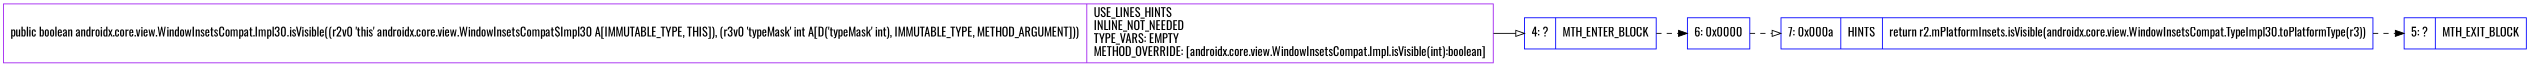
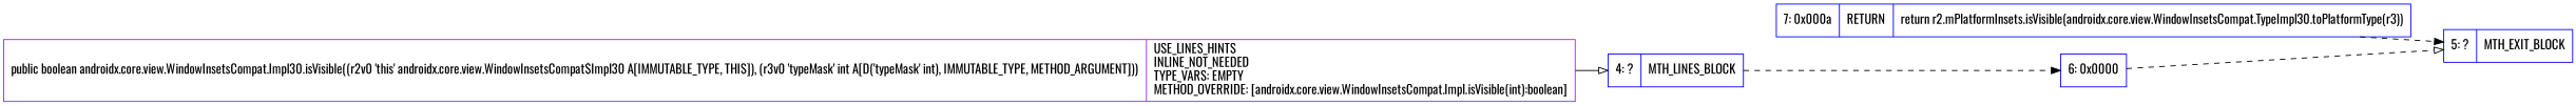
  digraph {
    fontname=Oswald
    rankdir=LR
    node [color=blue fontname=Oswald shape=record]
    edge [arrowhead=normal fontname=Oswald style=dashed]
-   n1 [label="{4\:\ ?|MTH_ENTER_BLOCK\l}"]
+   n1 [label="{4\:\ ?|MTH_LINES_BLOCK\l}"]
    n2 [label="{6\:\ 0x0000}"]
-   n3 [label="{7\:\ 0x000a|HINTS\l|return r2.mPlatformInsets.isVisible(androidx.core.view.WindowInsetsCompat.TypeImpl30.toPlatformType(r3))\l}"]
+   n3 [label="{7\:\ 0x000a|RETURN\l|return r2.mPlatformInsets.isVisible(androidx.core.view.WindowInsetsCompat.TypeImpl30.toPlatformType(r3))\l}"]
    n4 [label="{5\:\ ?|MTH_EXIT_BLOCK\l}"]
    n5 [color=purple label="{public boolean androidx.core.view.WindowInsetsCompat.Impl30.isVisible((r2v0 'this' androidx.core.view.WindowInsetsCompat$Impl30 A[IMMUTABLE_TYPE, THIS]), (r3v0 'typeMask' int A[D('typeMask' int), IMMUTABLE_TYPE, METHOD_ARGUMENT]))  | USE_LINES_HINTS\lINLINE_NOT_NEEDED\lTYPE_VARS: EMPTY\lMETHOD_OVERRIDE: [androidx.core.view.WindowInsetsCompat.Impl.isVisible(int):boolean]\l}"]
    n1 -> n2
-   n2 -> n3 [arrowhead=onormal]
+   n2 -> n4 [arrowhead=onormal]
    n3 -> n4
    n5 -> n1 [arrowhead=onormal style=solid]
  }
